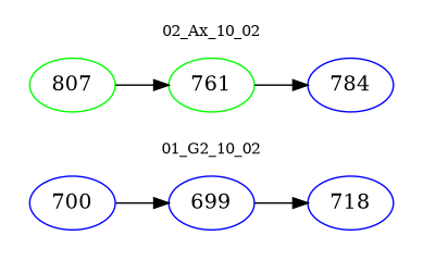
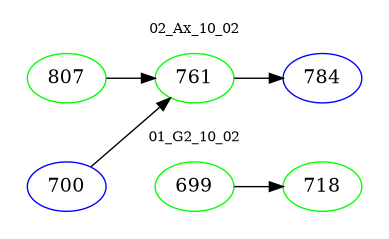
  digraph {
    rankdir=LR
    node [color=green]
    edge [color=black]
    n1 [label=807]
    n2 [label=761]
    n3 [color=blue label=784]
    n4 [color=blue label=700]
-   n5 [color=blue label=699]
-   n6 [color=blue label=718]
+   n5 [label=699]
+   n6 [label=718]
    subgraph cluster_1 {
      color=white
      fontsize=10
      label="02_Ax_10_02"
      n1
      n2
      n3
    }
    subgraph cluster_2 {
      color=white
      fontsize=10
      label="01_G2_10_02"
      n4
      n5
      n6
    }
    n1 -> n2
    n2 -> n3
-   n4 -> n5
+   n4 -> n2
    n5 -> n6
  }
